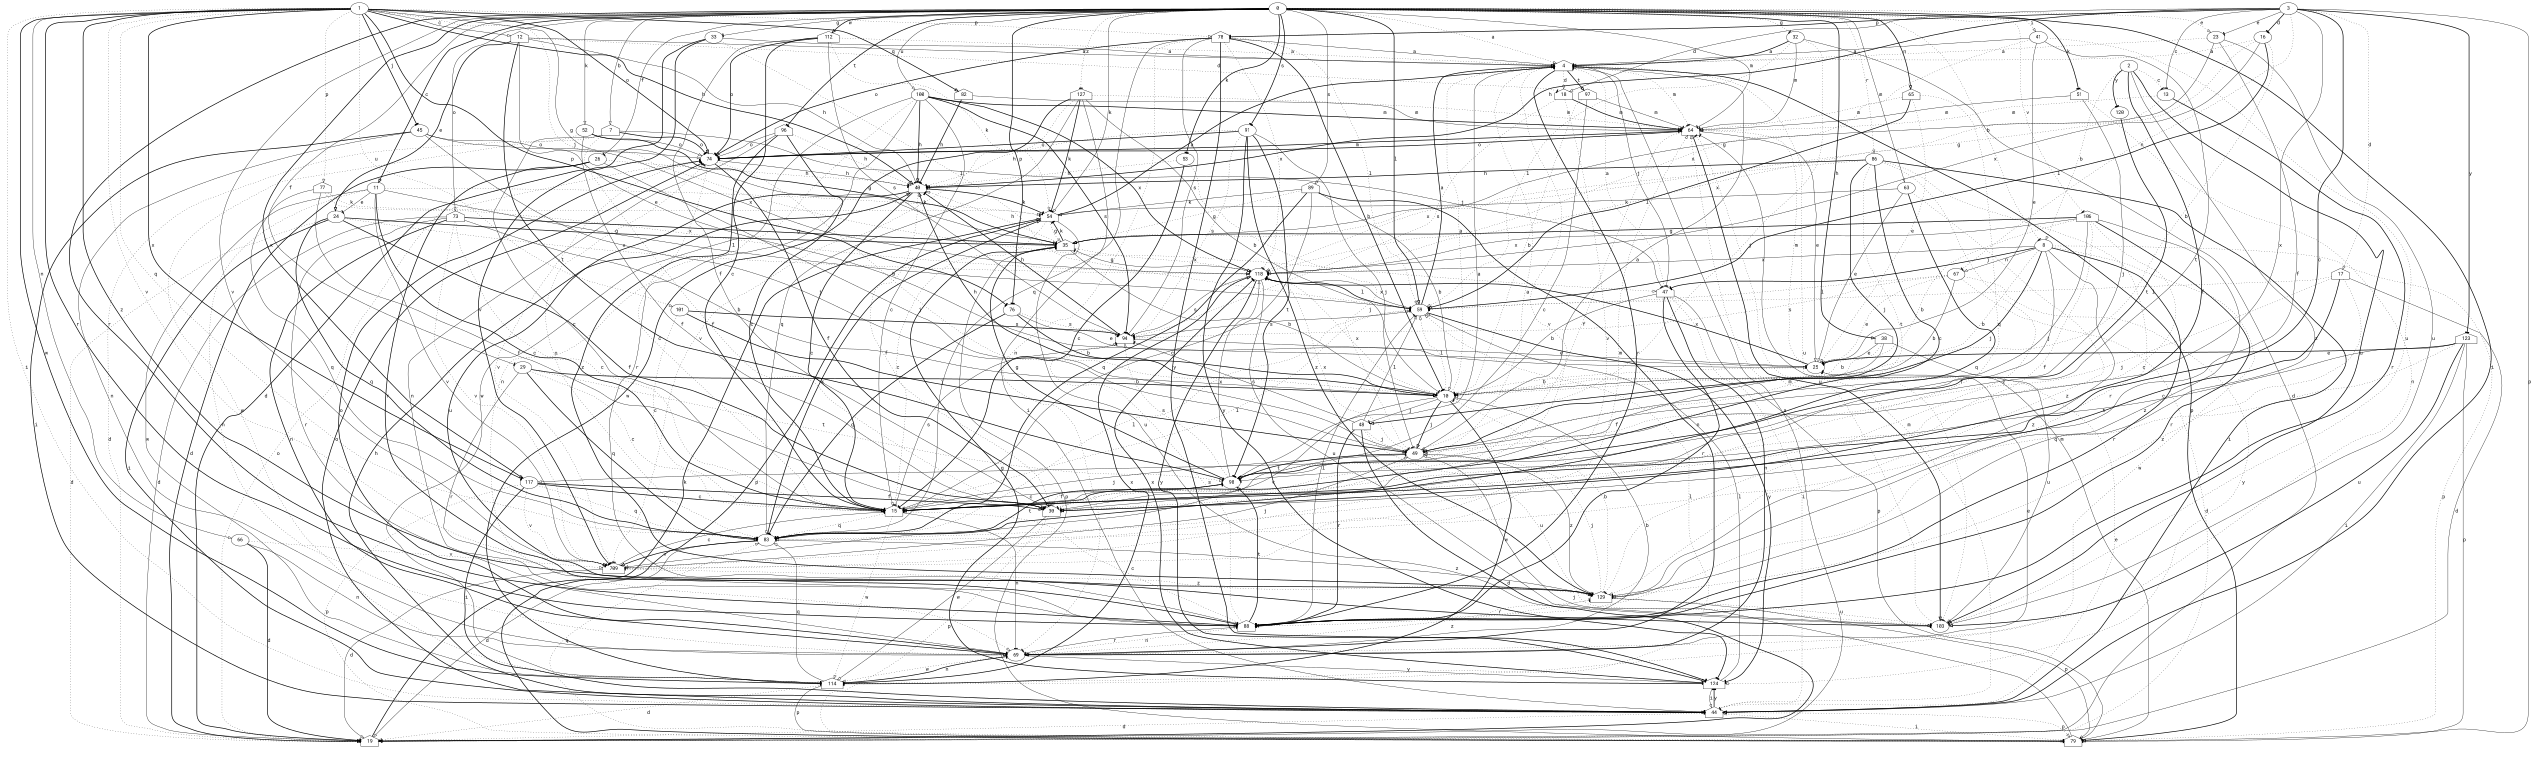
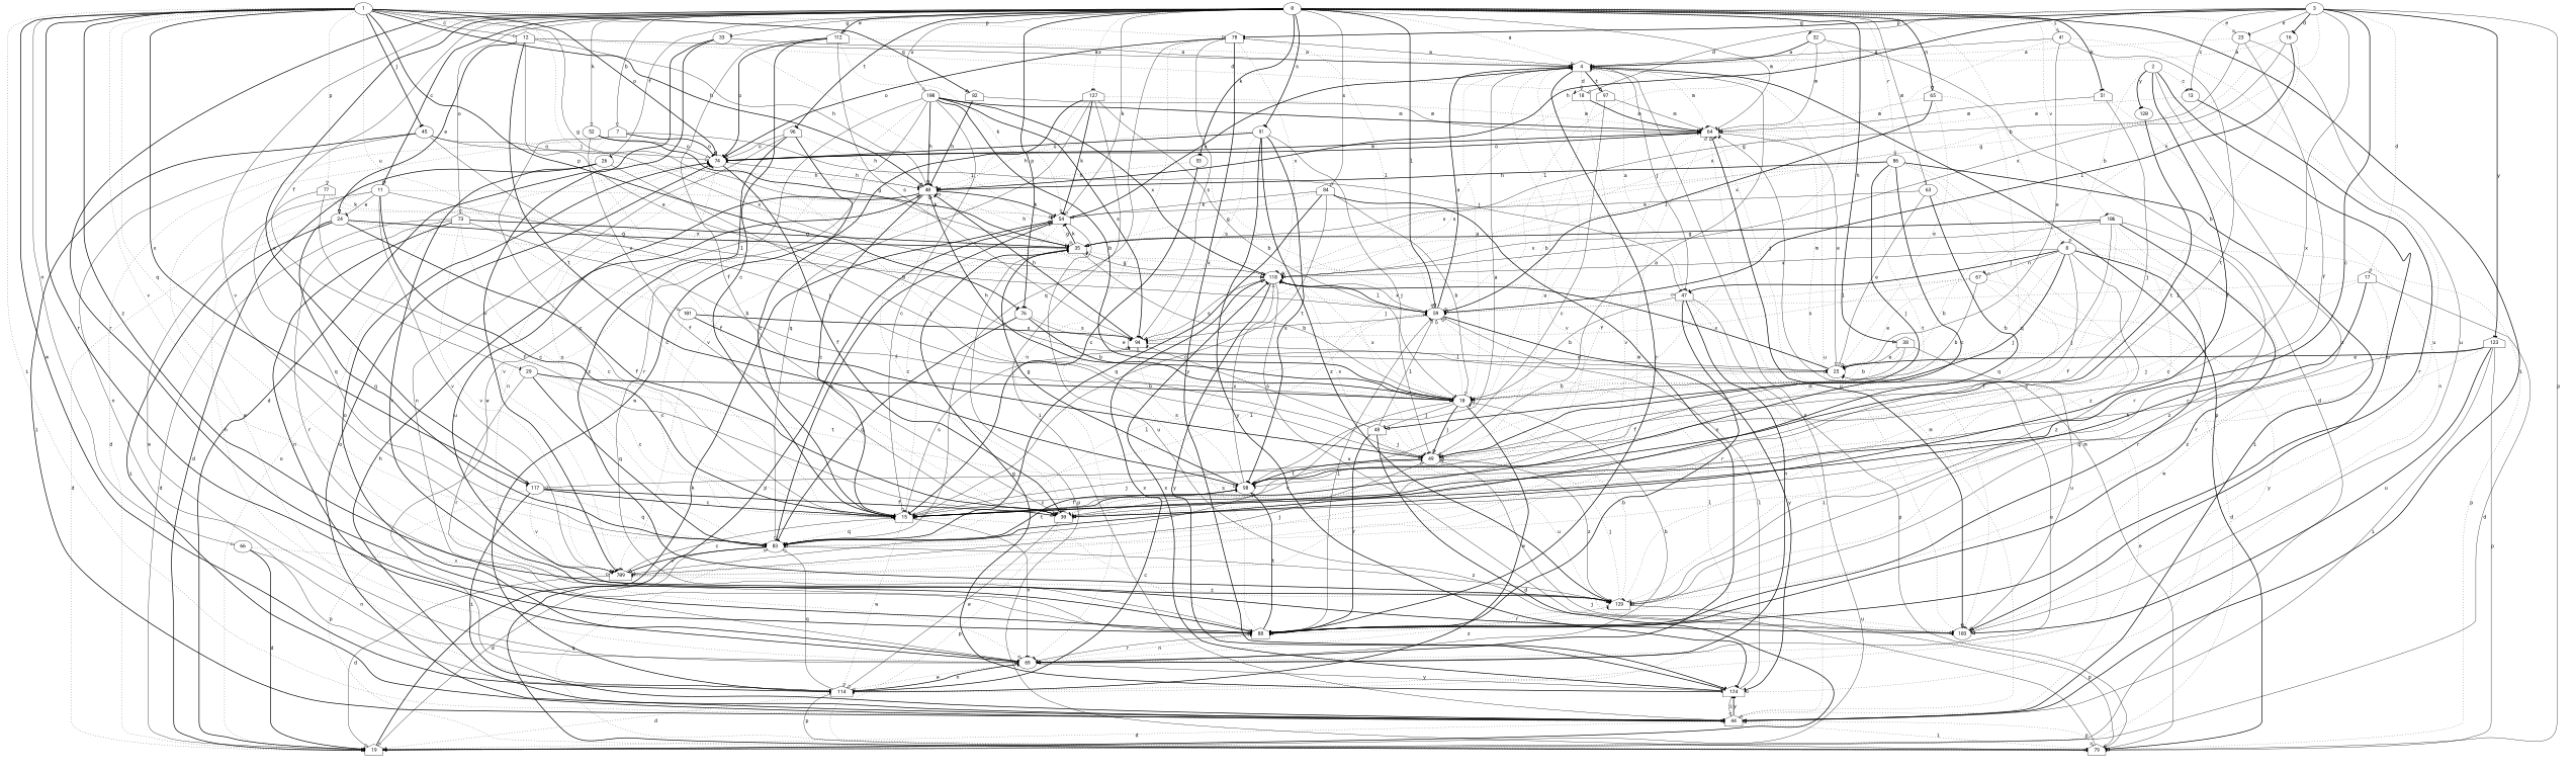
  strict digraph {
    fontname="Roboto Mono"
    node [fontname="Roboto Mono" shape=ellipse]
    edge [arrowhead=onormal fontname="Roboto Mono" style=dotted]
    4 [shape=house]
    0
    7 [shape=house]
    8
    11
    23
    26
    29
    32
    33
    38 [shape=house]
    41
    44 [shape=house]
    51 [shape=house]
    52
    53
    54 [shape=house]
    59
    63
    64 [shape=house]
    65 [shape=house]
    73 [shape=house]
    76
    86
    88 [shape=house]
-   89 [shape=house]
+   89 [shape=house label=84]
    91
    96 [shape=house]
    100
    106 [shape=house]
    n31 [label=709 shape=house]
    112 [shape=house]
    117
    127 [shape=house]
    47 [shape=house]
    103
    18 [shape=house]
    79 [shape=house]
    97 [shape=house]
    74
    114 [shape=house]
    30 [shape=house]
    15 [shape=house]
    129 [shape=house]
    67
    10
    48 [shape=house]
    118
    24
    69
    35 [shape=house]
    40 [shape=house]
    49
    19 [shape=house]
    83
    98
    25
    124 [shape=house]
    94 [shape=house]
    1
    12 [shape=house]
    45
    66
    77 [shape=house]
    78 [shape=house]
    82 [shape=house]
    101
    2
    13
    120
    3
    16
    17 [shape=house]
    123 [shape=house]
    4 -> 64 [arrowhead=tee label=m]
    4 -> 88 [arrowhead=tee label=r style=bold]
    4 -> n31 [label=v]
    4 -> 47 [arrowhead=tee label=j style=solid]
    4 -> 103 [arrowhead=tee label=u]
    4 -> 18 [label=d]
    4 -> 79 [label=p style=bold]
    4 -> 97 [label=t style=bold]
    0 -> 4 [label=a]
    0 -> 7 [label=b style=solid]
    0 -> 8 [arrowhead=tee label=b]
    0 -> 11 [label=c style=bold]
    0 -> 23 [label=e]
    0 -> 26 [arrowhead=tee label=f style=solid]
    0 -> 29 [arrowhead=tee label=f style=solid]
    0 -> 32 [arrowhead=tee label=g]
    0 -> 33 [arrowhead=tee label=g style=solid]
    0 -> 38 [label=h style=bold]
    0 -> 41 [label=i]
    0 -> 44 [label=i style=bold]
    0 -> 51 [arrowhead=tee label=k style=bold]
    0 -> 52 [label=k style=solid]
    0 -> 53 [arrowhead=tee label=k style=bold]
    0 -> 54 [label=k style=solid]
    0 -> 59 [label=l style=bold]
    0 -> 63 [label=m style=solid]
    0 -> 64 [arrowhead=tee label=m style=solid]
    0 -> 65 [label=n style=bold]
    0 -> 73 [label=o style=solid]
    0 -> 76 [arrowhead=tee label=p style=bold]
    0 -> 86 [label=r]
    0 -> 88 [arrowhead=tee label=r style=bold]
    0 -> 89 [label=s style=solid]
    0 -> 91 [arrowhead=tee label=s style=bold]
    0 -> 96 [arrowhead=tee label=t style=bold]
    0 -> 100 [label=u style=solid]
    0 -> 106 [arrowhead=tee label=v]
    0 -> n31 [label=v style=solid]
    0 -> 112 [label=w style=bold]
    0 -> 117 [label=x style=bold]
    0 -> 127 [arrowhead=tee label=z]
    7 -> 47 [arrowhead=tee label=j style=solid]
    7 -> 74 [arrowhead=tee label=o style=bold]
    7 -> 114 [arrowhead=tee label=w]
    7 -> 30 [arrowhead=tee label=f]
    7 -> 15 [arrowhead=tee label=c style=solid]
    8 -> 88 [arrowhead=tee label=r style=bold]
    8 -> 47 [arrowhead=tee label=j style=bold]
    8 -> 79 [arrowhead=tee label=p]
    8 -> 114 [arrowhead=tee label=w]
    8 -> 30 [label=f style=solid]
    8 -> 129 [arrowhead=tee label=z style=solid]
    8 -> 67 [label=n style=solid]
    8 -> 10 [label=b]
    8 -> 48 [label=j style=bold]
    8 -> 118 [label=x style=solid]
    11 -> 54 [arrowhead=tee label=k]
    11 -> 59 [arrowhead=tee label=l style=solid]
    11 -> n31 [label=v style=solid]
    11 -> 114 [label=w style=solid]
    11 -> 15 [label=c style=bold]
    11 -> 24 [arrowhead=tee label=e style=solid]
    11 -> 69 [label=n]
    23 -> 4 [arrowhead=tee label=a]
    23 -> 103 [label=u style=solid]
    23 -> 30 [arrowhead=tee label=f style=solid]
    23 -> 35 [label=g style=solid]
    26 -> 88 [arrowhead=tee label=r style=bold]
    26 -> 40 [arrowhead=tee label=h]
    26 -> 49 [arrowhead=tee label=j style=solid]
    26 -> 19 [label=d style=bold]
    29 -> 88 [arrowhead=tee label=r style=solid]
    29 -> 15 [arrowhead=tee label=c]
    29 -> 10 [label=b style=bold]
    29 -> 83 [label=q style=bold]
    29 -> 98 [label=t]
    32 -> 4 [arrowhead=tee label=a style=bold]
    32 -> 59 [label=l]
    32 -> 64 [arrowhead=tee label=m style=solid]
    32 -> 49 [label=j]
    32 -> 19 [label=d style=solid]
    33 -> 4 [label=a style=solid]
    33 -> 59 [arrowhead=tee label=l]
    33 -> n31 [arrowhead=tee label=v style=bold]
    33 -> 19 [label=d style=bold]
    38 -> 103 [label=u style=solid]
    38 -> 30 [arrowhead=tee label=f style=solid]
    38 -> 10 [label=b]
    38 -> 25 [arrowhead=tee label=e style=solid]
    41 -> 4 [label=a style=solid]
    41 -> 103 [arrowhead=tee label=u]
    41 -> 118 [label=x]
    41 -> 98 [label=t style=solid]
    41 -> 25 [arrowhead=tee label=e style=solid]
    44 -> 64 [arrowhead=tee label=m]
    44 -> 79 [label=p]
    44 -> 74 [arrowhead=tee label=o style=bold]
    44 -> 40 [label=h style=bold]
    44 -> 19 [label=d]
    44 -> 25 [arrowhead=tee label=e]
    44 -> 124 [arrowhead=tee label=y style=bold]
    51 -> 64 [label=m style=solid]
    51 -> 69 [label=n]
    51 -> 49 [label=j style=solid]
    52 -> 74 [label=o style=solid]
    52 -> 30 [arrowhead=tee label=f style=solid]
    52 -> 35 [label=g style=bold]
    52 -> 19 [arrowhead=tee label=d]
    53 -> 15 [arrowhead=tee label=c style=bold]
    53 -> 40 [label=h]
    53 -> 49 [arrowhead=tee label=j]
    54 -> 4 [arrowhead=tee label=a style=bold]
    54 -> 103 [label=u style=solid]
    54 -> 79 [arrowhead=tee label=p style=bold]
    54 -> 15 [arrowhead=tee label=c]
    54 -> 35 [label=g]
    59 -> 4 [label=a style=bold]
    59 -> 118 [arrowhead=tee label=x style=solid]
    59 -> 124 [arrowhead=tee label=y style=bold]
    59 -> 94 [arrowhead=tee label=s style=solid]
    63 -> 54 [label=k style=solid]
    63 -> 129 [label=z]
    63 -> 83 [arrowhead=tee label=q style=bold]
    63 -> 25 [label=e style=solid]
    64 -> 103 [label=u style=bold]
    64 -> 74 [arrowhead=tee label=o style=bold]
    64 -> 30 [arrowhead=tee label=f]
    64 -> 25 [label=e style=solid]
    65 -> 59 [label=l style=bold]
    65 -> 64 [label=m]
    65 -> 83 [arrowhead=tee label=q]
    65 -> 25 [label=e]
    73 -> 88 [arrowhead=tee label=r style=solid]
    73 -> n31 [arrowhead=tee label=v]
    73 -> 15 [arrowhead=tee label=c]
    73 -> 10 [label=b style=solid]
    73 -> 69 [arrowhead=tee label=n style=bold]
    73 -> 35 [arrowhead=tee label=g style=bold]
    73 -> 19 [label=d style=solid]
    76 -> 10 [label=b style=bold]
    76 -> 83 [arrowhead=tee label=q style=bold]
    76 -> 25 [label=e style=solid]
    76 -> 94 [label=s]
    86 -> 44 [label=i style=bold]
    86 -> 88 [label=r]
    86 -> 15 [arrowhead=tee label=c style=bold]
    86 -> 129 [arrowhead=tee label=z]
    86 -> 118 [label=x]
    86 -> 40 [arrowhead=tee label=h style=bold]
    86 -> 49 [label=j style=bold]
    86 -> 98 [label=t]
    88 -> 59 [arrowhead=tee label=l style=solid]
    88 -> 15 [label=c]
    88 -> 69 [arrowhead=tee label=n]
    88 -> 98 [label=t style=bold]
    88 -> 94 [arrowhead=tee label=s]
    89 -> 54 [label=k style=solid]
    89 -> 15 [label=c style=solid]
    89 -> 10 [label=b style=solid]
    89 -> 69 [label=n style=bold]
    89 -> 35 [label=g]
    89 -> 83 [label=q style=bold]
    91 -> 74 [arrowhead=tee label=o style=bold]
    91 -> 129 [arrowhead=tee label=z style=bold]
    91 -> 40 [arrowhead=tee label=h]
    91 -> 49 [arrowhead=tee label=j style=solid]
    91 -> 98 [arrowhead=tee label=t style=bold]
    91 -> 124 [arrowhead=tee label=y style=bold]
    91 -> 94 [label=s]
    96 -> 74 [arrowhead=tee label=o style=solid]
    96 -> 15 [label=c style=bold]
    96 -> 129 [label=z style=bold]
    96 -> 69 [arrowhead=tee label=n style=solid]
    96 -> 40 [label=h]
    100 -> 64 [label=m style=bold]
    100 -> 88 [label=r style=solid]
    100 -> 114 [arrowhead=tee label=w style=solid]
    100 -> 15 [label=c style=solid]
    100 -> 118 [label=x style=bold]
    100 -> 69 [label=n]
    100 -> 40 [label=h style=bold]
    100 -> 94 [arrowhead=tee label=s style=bold]
    106 -> 88 [arrowhead=tee label=r style=bold]
    106 -> 30 [label=f]
    106 -> 15 [arrowhead=tee label=c]
    106 -> 129 [label=z style=solid]
    106 -> 10 [label=b]
    106 -> 118 [arrowhead=tee label=x style=solid]
    106 -> 35 [label=g style=bold]
    106 -> 49 [arrowhead=tee label=j style=solid]
    n31 -> 64 [label=m]
    n31 -> 15 [arrowhead=tee label=c style=solid]
    n31 -> 129 [label=z]
    n31 -> 49 [label=j style=solid]
    n31 -> 19 [label=d style=solid]
    112 -> 4 [label=a]
    112 -> 54 [label=k]
    112 -> 74 [arrowhead=tee label=o style=bold]
    112 -> 30 [arrowhead=tee label=f style=solid]
    112 -> 15 [arrowhead=tee label=c style=bold]
    112 -> 94 [arrowhead=tee label=s style=solid]
    117 -> 44 [arrowhead=tee label=i style=bold]
    117 -> n31 [arrowhead=tee label=v]
    117 -> 79 [label=p]
    117 -> 30 [label=f style=bold]
    117 -> 15 [label=c style=bold]
    117 -> 83 [arrowhead=tee label=q]
    127 -> 44 [arrowhead=tee label=i style=solid]
    127 -> 54 [arrowhead=tee label=k style=bold]
    127 -> 64 [label=m]
    127 -> n31 [arrowhead=tee label=v]
    127 -> 114 [arrowhead=tee label=w style=bold]
    127 -> 10 [arrowhead=tee label=b style=solid]
    127 -> 83 [label=q style=solid]
    47 -> 4 [arrowhead=tee label=a]
-   47 -> 44 [arrowhead=tee label=i]
+   47 -> 44 [label=i]
    47 -> 88 [arrowhead=tee label=r style=bold]
    47 -> 79 [arrowhead=tee label=p style=solid]
    47 -> 10 [label=b style=solid]
    47 -> 69 [label=n style=bold]
    103 -> 64 [label=m]
    18 -> 64 [arrowhead=tee label=m style=bold]
    18 -> n31 [arrowhead=tee label=v]
    18 -> 94 [arrowhead=tee label=s]
    79 -> 44 [label=i]
    79 -> 64 [arrowhead=tee label=m style=solid]
    79 -> 49 [label=j style=solid]
    79 -> 83 [label=q]
    97 -> 64 [arrowhead=tee label=m style=solid]
    97 -> 15 [label=c style=solid]
    97 -> 10 [arrowhead=tee label=b]
    74 -> 64 [label=m style=bold]
    74 -> n31 [arrowhead=tee label=v]
    74 -> 30 [label=f style=bold]
    74 -> 15 [arrowhead=tee label=c]
    74 -> 10 [label=b]
    74 -> 40 [arrowhead=tee label=h style=solid]
    114 -> 59 [label=l]
    114 -> 79 [arrowhead=tee label=p style=solid]
    114 -> 118 [label=x style=bold]
    114 -> 69 [arrowhead=tee label=n style=bold]
    114 -> 19 [label=d]
    114 -> 83 [label=q style=solid]
    30 -> 4 [arrowhead=tee label=a]
    30 -> 79 [arrowhead=tee label=p]
    30 -> 114 [label=w style=solid]
    15 -> 59 [arrowhead=tee label=l]
    15 -> 114 [label=w]
    15 -> 69 [arrowhead=tee label=n style=solid]
    15 -> 49 [arrowhead=tee label=j style=solid]
    15 -> 83 [label=q]
    15 -> 94 [label=s style=solid]
    129 -> 88 [arrowhead=tee label=r]
    129 -> 103 [arrowhead=tee label=u]
    129 -> 79 [label=p style=solid]
    129 -> 10 [arrowhead=tee label=b]
    129 -> 49 [label=j]
    67 -> 59 [arrowhead=tee label=l]
    67 -> 10 [label=b style=solid]
    67 -> 19 [label=d]
    67 -> 25 [label=e]
    67 -> 124 [label=y]
    67 -> 94 [arrowhead=tee label=s]
    10 -> 4 [label=a]
    10 -> 59 [label=l]
    10 -> n31 [label=v style=solid]
    10 -> 114 [arrowhead=tee label=w style=bold]
    10 -> 48 [arrowhead=tee label=j style=solid]
    10 -> 118 [label=x]
    10 -> 40 [label=h style=bold]
    10 -> 49 [label=j style=bold]
    48 -> 59 [label=l style=solid]
    48 -> 88 [label=r style=bold]
    48 -> 103 [arrowhead=tee label=u]
    48 -> 49 [arrowhead=tee label=j]
    48 -> 19 [label=d style=bold]
    48 -> 94 [arrowhead=tee label=s style=solid]
    118 -> 59 [arrowhead=tee label=l style=bold]
    118 -> 103 [label=u style=solid]
    118 -> 35 [arrowhead=tee label=g style=solid]
    118 -> 124 [label=y style=bold]
    118 -> 94 [label=s style=solid]
    24 -> 44 [arrowhead=tee label=i style=bold]
    24 -> 30 [label=f style=bold]
    24 -> 118 [label=x]
    24 -> 35 [arrowhead=tee label=g style=bold]
    24 -> 19 [label=d]
    24 -> 83 [arrowhead=tee label=q style=bold]
    69 -> 88 [arrowhead=tee label=r style=solid]
    69 -> 74 [arrowhead=tee label=o style=bold]
    69 -> 114 [label=w]
    69 -> 129 [arrowhead=tee label=z]
    69 -> 10 [label=b style=solid]
    69 -> 25 [arrowhead=tee label=e style=solid]
    69 -> 124 [arrowhead=tee label=y style=solid]
    35 -> 54 [arrowhead=tee label=k style=bold]
    35 -> 79 [arrowhead=tee label=p style=solid]
    35 -> 10 [arrowhead=tee label=b style=solid]
    35 -> 118 [arrowhead=tee label=x]
    35 -> 40 [label=h]
    40 -> 54 [arrowhead=tee label=k style=bold]
    40 -> 103 [arrowhead=tee label=u style=bold]
    40 -> 30 [arrowhead=tee label=f]
    40 -> 15 [arrowhead=tee label=c style=bold]
    49 -> 4 [arrowhead=tee label=a style=solid]
    49 -> 129 [label=z style=solid]
    49 -> 118 [arrowhead=tee label=x]
    49 -> 98 [arrowhead=tee label=t style=bold]
    19 -> 4 [label=a style=solid]
    19 -> 54 [label=k style=bold]
    19 -> 74 [arrowhead=tee label=o]
    83 -> 54 [label=k style=bold]
    83 -> 59 [label=l]
    83 -> n31 [label=v style=bold]
    83 -> 74 [arrowhead=tee label=o]
    83 -> 129 [label=z style=solid]
    83 -> 19 [label=d style=solid]
    83 -> 98 [arrowhead=tee label=t style=bold]
    98 -> 4 [arrowhead=tee label=a style=solid]
    98 -> 30 [label=f]
    98 -> 15 [arrowhead=tee label=c style=solid]
    98 -> 118 [label=x style=solid]
    98 -> 35 [arrowhead=tee label=g style=bold]
    98 -> 94 [label=s]
    25 -> 64 [label=m]
    25 -> 10 [arrowhead=tee label=b]
    25 -> 118 [arrowhead=tee label=x style=bold]
    124 -> 44 [label=i style=solid]
    124 -> 59 [label=l style=solid]
    124 -> 118 [arrowhead=tee label=x style=bold]
    124 -> 35 [arrowhead=tee label=g style=bold]
    94 -> 40 [arrowhead=tee label=h style=bold]
    94 -> 25 [arrowhead=tee label=e style=solid]
    1 -> 44 [arrowhead=tee label=i]
    1 -> 76 [arrowhead=tee label=p style=bold]
    1 -> 88 [label=r style=bold]
    1 -> n31 [label=v]
    1 -> 117 [arrowhead=tee label=x style=bold]
    1 -> 47 [label=j]
    1 -> 74 [label=o style=bold]
    1 -> 114 [arrowhead=tee label=w style=bold]
    1 -> 129 [arrowhead=tee label=z style=bold]
    1 -> 35 [arrowhead=tee label=g style=solid]
    1 -> 40 [label=h style=bold]
    1 -> 83 [arrowhead=tee label=q]
    1 -> 12 [label=c style=solid]
    1 -> 45 [arrowhead=tee label=j style=bold]
    1 -> 66 [label=n style=solid]
    1 -> 77 [label=p]
    1 -> 78 [label=p]
    1 -> 82 [label=q style=bold]
    1 -> 101 [label=u]
    12 -> 4 [label=a style=solid]
    12 -> 18 [arrowhead=tee label=d]
    12 -> 24 [label=e style=bold]
    12 -> 40 [arrowhead=tee label=h style=solid]
    12 -> 98 [arrowhead=tee label=t style=bold]
    12 -> 25 [arrowhead=tee label=e style=solid]
    45 -> 44 [label=i style=bold]
    45 -> 74 [label=o style=solid]
    45 -> 118 [label=x style=solid]
    45 -> 69 [label=n style=solid]
    45 -> 49 [label=j style=solid]
    66 -> n31 [label=v]
    66 -> 69 [label=n style=solid]
    66 -> 19 [arrowhead=tee label=d style=bold]
    77 -> 54 [label=k]
    77 -> 30 [arrowhead=tee label=f style=solid]
    77 -> 118 [label=x]
    77 -> 83 [label=q style=solid]
    78 -> 4 [arrowhead=tee label=a style=solid]
    78 -> 59 [label=l]
    78 -> 74 [label=o style=bold]
-   78 -> 10 [arrowhead=tee label=b style=bold]
+   100 -> 10 [arrowhead=tee label=b style=bold]
    78 -> 118 [arrowhead=tee label=x]
    78 -> 69 [arrowhead=tee label=n]
    78 -> 83 [label=q style=solid]
    78 -> 124 [arrowhead=tee label=y style=bold]
    78 -> 94 [arrowhead=tee label=s style=solid]
    82 -> 64 [label=m style=solid]
    82 -> 40 [arrowhead=tee label=h style=bold]
    101 -> 15 [label=c]
    101 -> 49 [label=j style=bold]
    101 -> 94 [arrowhead=tee label=s style=bold]
    2 -> 8 [label=b]
    2 -> 103 [label=u style=bold]
    2 -> 30 [label=f style=bold]
    2 -> 129 [arrowhead=tee label=z style=solid]
    2 -> 13 [arrowhead=tee label=c]
    2 -> 120 [arrowhead=tee label=y style=bold]
    13 -> 64 [label=m]
    13 -> 88 [arrowhead=tee label=r style=bold]
    13 -> 118 [arrowhead=tee label=x]
    120 -> 98 [label=t style=bold]
    3 -> 23 [arrowhead=tee label=e style=solid]
    3 -> 117 [label=x style=solid]
    3 -> 18 [label=d style=solid]
    3 -> 79 [arrowhead=tee label=p style=solid]
    3 -> 15 [arrowhead=tee label=c style=bold]
    3 -> 67 [arrowhead=tee label=n]
    3 -> 40 [label=h style=bold]
    3 -> 78 [arrowhead=tee label=p style=bold]
    3 -> 13 [arrowhead=tee label=c style=solid]
    3 -> 16 [arrowhead=tee label=d style=bold]
    3 -> 17 [label=d]
    3 -> 123 [arrowhead=tee label=y style=bold]
    16 -> 4 [label=a]
    16 -> 59 [arrowhead=tee label=l style=bold]
    16 -> 10 [arrowhead=tee label=b]
    16 -> 118 [arrowhead=tee label=x style=solid]
    16 -> 35 [label=g]
    17 -> 59 [arrowhead=tee label=l]
    17 -> 15 [label=c style=bold]
    17 -> 129 [label=z]
    17 -> 49 [label=j]
    17 -> 19 [label=d style=solid]
    123 -> 44 [label=i style=solid]
    123 -> 103 [label=u style=bold]
    123 -> 79 [label=p style=solid]
    123 -> 83 [label=q]
    123 -> 98 [arrowhead=tee label=t style=solid]
    123 -> 25 [arrowhead=tee label=e style=bold]
  }
